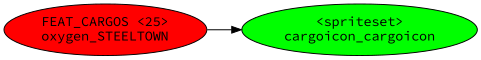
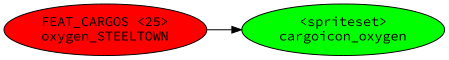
  digraph {
    rankdir=LR
    fontname="Source Code Pro"
    node [style=filled fontname="Source Code Pro"]
-   n1 [fillcolor=green label="<spriteset>\ncargoicon_cargoicon"]
+   n1 [fillcolor=green label="<spriteset>\ncargoicon_oxygen"]
    n2 [fillcolor=red label="FEAT_CARGOS <25>\noxygen_STEELTOWN"]
    n2 -> n1 [fontname="Source Code Pro"]
  }
